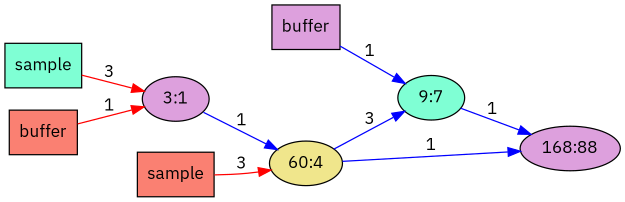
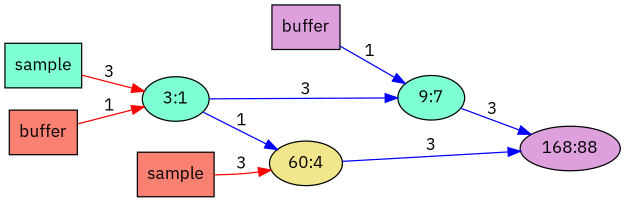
  digraph {
    fontname="IBM Plex Sans"
    rankdir=LR
    node [fillcolor=aquamarine fontname="IBM Plex Sans" style=filled]
    edge [color=blue fontname="IBM Plex Sans"]
    n1 [fillcolor=plum label="168:88"]
    n2 [fillcolor=khaki label="60:4"]
    n3 [fillcolor=salmon label=sample shape=box]
    n4 [label="9:7"]
    n5 [fillcolor=plum label=buffer shape=box]
-   n6 [fillcolor=plum label="3:1"]
+   n6 [label="3:1"]
    n7 [label=sample shape=box]
    n8 [fillcolor=salmon label=buffer shape=box]
-   n2 -> n1 [label=1]
+   n2 -> n1 [label=3]
    n3 -> n2 [color=red label=3]
-   n4 -> n1 [label=1]
+   n4 -> n1 [label=3]
    n5 -> n4 [label=1]
    n6 -> n2 [label=1]
-   n2 -> n4 [label=3]
+   n6 -> n4 [label=3]
    n7 -> n6 [color=red label=3]
    n8 -> n6 [color=red label=1]
  }
